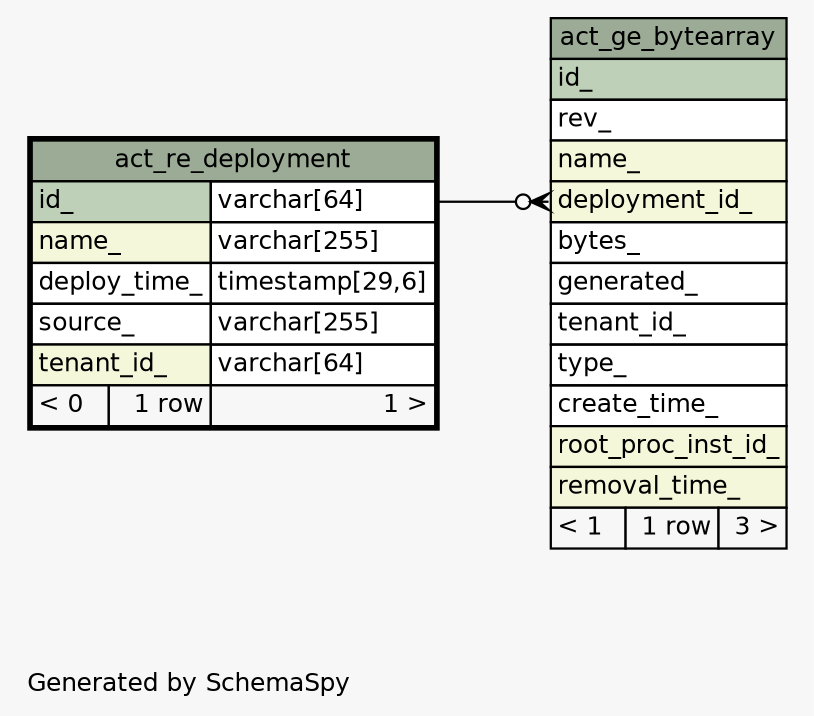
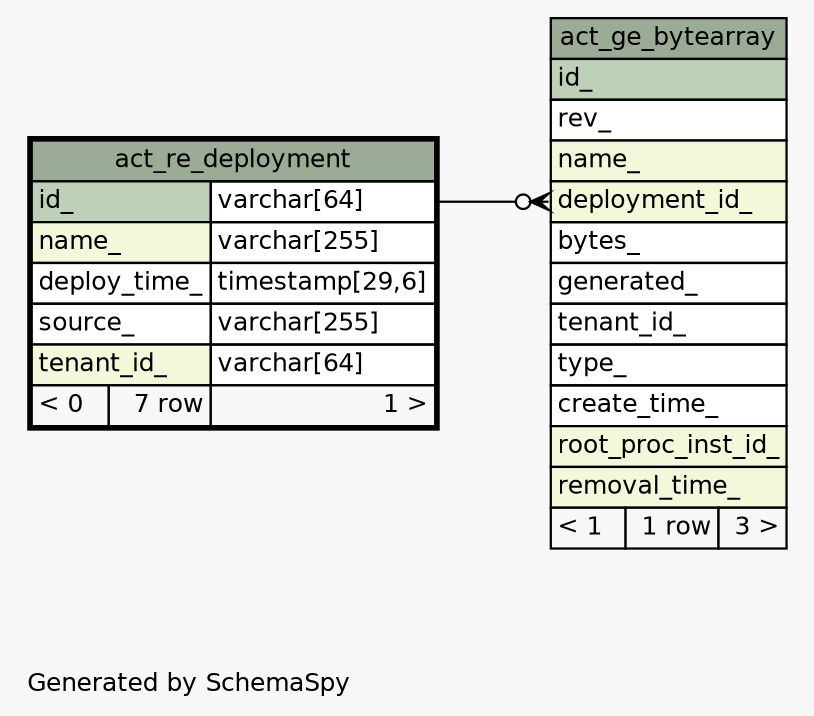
  digraph {
    bgcolor="#f7f7f7"
    fontname=Helvetica
    fontsize=11
    label="\nGenerated by SchemaSpy"
    labeljust=l
    nodesep=0.18
    rankdir=RL
    ranksep=0.46
    node [fontname=Helvetica fontsize=11 shape=plaintext]
    n1 [label=<     <TABLE BORDER="0" CELLBORDER="1" CELLSPACING="0" BGCOLOR="#ffffff">       <TR><TD COLSPAN="3" BGCOLOR="#9bab96" ALIGN="CENTER">act_ge_bytearray</TD></TR>       <TR><TD PORT="id_" COLSPAN="3" BGCOLOR="#bed1b8" ALIGN="LEFT">id_</TD></TR>       <TR><TD PORT="rev_" COLSPAN="3" ALIGN="LEFT">rev_</TD></TR>       <TR><TD PORT="name_" COLSPAN="3" BGCOLOR="#f4f7da" ALIGN="LEFT">name_</TD></TR>       <TR><TD PORT="deployment_id_" COLSPAN="3" BGCOLOR="#f4f7da" ALIGN="LEFT">deployment_id_</TD></TR>       <TR><TD PORT="bytes_" COLSPAN="3" ALIGN="LEFT">bytes_</TD></TR>       <TR><TD PORT="generated_" COLSPAN="3" ALIGN="LEFT">generated_</TD></TR>       <TR><TD PORT="tenant_id_" COLSPAN="3" ALIGN="LEFT">tenant_id_</TD></TR>       <TR><TD PORT="type_" COLSPAN="3" ALIGN="LEFT">type_</TD></TR>       <TR><TD PORT="create_time_" COLSPAN="3" ALIGN="LEFT">create_time_</TD></TR>       <TR><TD PORT="root_proc_inst_id_" COLSPAN="3" BGCOLOR="#f4f7da" ALIGN="LEFT">root_proc_inst_id_</TD></TR>       <TR><TD PORT="removal_time_" COLSPAN="3" BGCOLOR="#f4f7da" ALIGN="LEFT">removal_time_</TD></TR>       <TR><TD ALIGN="LEFT" BGCOLOR="#f7f7f7">&lt; 1</TD><TD ALIGN="RIGHT" BGCOLOR="#f7f7f7">1 row</TD><TD ALIGN="RIGHT" BGCOLOR="#f7f7f7">3 &gt;</TD></TR>     </TABLE>>]
-   n2 [label=<     <TABLE BORDER="2" CELLBORDER="1" CELLSPACING="0" BGCOLOR="#ffffff">       <TR><TD COLSPAN="3" BGCOLOR="#9bab96" ALIGN="CENTER">act_re_deployment</TD></TR>       <TR><TD PORT="id_" COLSPAN="2" BGCOLOR="#bed1b8" ALIGN="LEFT">id_</TD><TD PORT="id_.type" ALIGN="LEFT">varchar[64]</TD></TR>       <TR><TD PORT="name_" COLSPAN="2" BGCOLOR="#f4f7da" ALIGN="LEFT">name_</TD><TD PORT="name_.type" ALIGN="LEFT">varchar[255]</TD></TR>       <TR><TD PORT="deploy_time_" COLSPAN="2" ALIGN="LEFT">deploy_time_</TD><TD PORT="deploy_time_.type" ALIGN="LEFT">timestamp[29,6]</TD></TR>       <TR><TD PORT="source_" COLSPAN="2" ALIGN="LEFT">source_</TD><TD PORT="source_.type" ALIGN="LEFT">varchar[255]</TD></TR>       <TR><TD PORT="tenant_id_" COLSPAN="2" BGCOLOR="#f4f7da" ALIGN="LEFT">tenant_id_</TD><TD PORT="tenant_id_.type" ALIGN="LEFT">varchar[64]</TD></TR>       <TR><TD ALIGN="LEFT" BGCOLOR="#f7f7f7">&lt; 0</TD><TD ALIGN="RIGHT" BGCOLOR="#f7f7f7">1 row</TD><TD ALIGN="RIGHT" BGCOLOR="#f7f7f7">1 &gt;</TD></TR>     </TABLE>>]
+   n2 [label=<     <TABLE BORDER="2" CELLBORDER="1" CELLSPACING="0" BGCOLOR="#ffffff">       <TR><TD COLSPAN="3" BGCOLOR="#9bab96" ALIGN="CENTER">act_re_deployment</TD></TR>       <TR><TD PORT="id_" COLSPAN="2" BGCOLOR="#bed1b8" ALIGN="LEFT">id_</TD><TD PORT="id_.type" ALIGN="LEFT">varchar[64]</TD></TR>       <TR><TD PORT="name_" COLSPAN="2" BGCOLOR="#f4f7da" ALIGN="LEFT">name_</TD><TD PORT="name_.type" ALIGN="LEFT">varchar[255]</TD></TR>       <TR><TD PORT="deploy_time_" COLSPAN="2" ALIGN="LEFT">deploy_time_</TD><TD PORT="deploy_time_.type" ALIGN="LEFT">timestamp[29,6]</TD></TR>       <TR><TD PORT="source_" COLSPAN="2" ALIGN="LEFT">source_</TD><TD PORT="source_.type" ALIGN="LEFT">varchar[255]</TD></TR>       <TR><TD PORT="tenant_id_" COLSPAN="2" BGCOLOR="#f4f7da" ALIGN="LEFT">tenant_id_</TD><TD PORT="tenant_id_.type" ALIGN="LEFT">varchar[64]</TD></TR>       <TR><TD ALIGN="LEFT" BGCOLOR="#f7f7f7">&lt; 0</TD><TD ALIGN="RIGHT" BGCOLOR="#f7f7f7">7 row</TD><TD ALIGN="RIGHT" BGCOLOR="#f7f7f7">1 &gt;</TD></TR>     </TABLE>>]
    n1 -> n2 [arrowhead=none arrowsize=0.8 arrowtail=crowodot dir=back headport="id_.type:e" tailport="deployment_id_:w"]
  }
